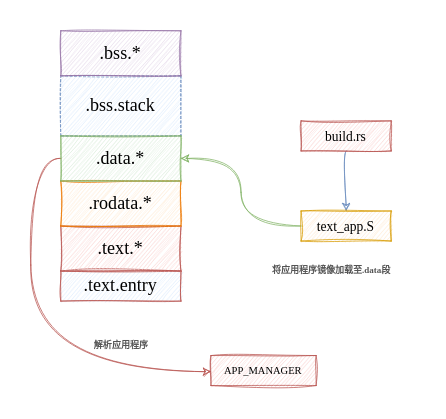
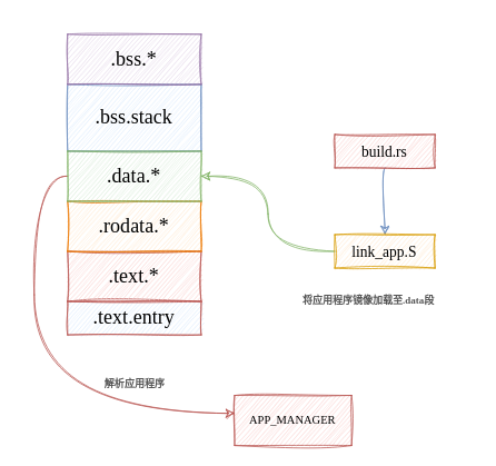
  <mxCell id="0" />
  <mxCell id="1" parent="0" />
  <mxCell id="2" value=".text.entry" style="rounded=0;whiteSpace=wrap;html=1;sketch=1;fillColor=#dae8fc;strokeColor=#b85450;strokeWidth=0.5;fontFamily=Hack Nerd Font;" vertex="1" parent="1"><mxGeometry x="40" y="180" width="80" height="20" as="geometry" /></mxCell>
  <mxCell id="3" value=".text.*" style="rounded=0;whiteSpace=wrap;html=1;sketch=1;fillColor=#f8cecc;strokeColor=#b85450;strokeWidth=0.5;fontFamily=Hack Nerd Font;" vertex="1" parent="1"><mxGeometry x="40" y="150" width="80" height="30" as="geometry" /></mxCell>
- <mxCell id="4" value=".bss.stack" style="rounded=0;whiteSpace=wrap;html=1;sketch=1;fillColor=#dae8fc;strokeColor=#6c8ebf;strokeWidth=0.5;fontFamily=Hack Nerd Font;dashed=1;" vertex="1" parent="1"><mxGeometry x="40" y="50" width="80" height="40" as="geometry" /></mxCell>
+ <mxCell id="4" value=".bss.stack" style="rounded=0;whiteSpace=wrap;html=1;sketch=1;fillColor=#dae8fc;strokeColor=#6c8ebf;strokeWidth=0.5;fontFamily=Hack Nerd Font;" vertex="1" parent="1"><mxGeometry x="40" y="50" width="80" height="40" as="geometry" /></mxCell>
  <mxCell id="5" value=".bss.*" style="rounded=0;whiteSpace=wrap;html=1;sketch=1;fillColor=#e1d5e7;strokeColor=#9673a6;strokeWidth=0.5;fontFamily=Hack Nerd Font;" vertex="1" parent="1"><mxGeometry x="40" y="20" width="80" height="30" as="geometry" /></mxCell>
  <mxCell id="6" value=".rodata.*" style="rounded=0;whiteSpace=wrap;html=1;sketch=1;fillColor=#ffe6cc;strokeColor=#ED7700;strokeWidth=0.5;fontFamily=Hack Nerd Font;" vertex="1" parent="1"><mxGeometry x="40" y="120" width="80" height="30" as="geometry" /></mxCell>
  <mxCell id="7" style="edgeStyle=orthogonalEdgeStyle;curved=1;sketch=1;orthogonalLoop=1;jettySize=auto;html=1;shadow=0;strokeWidth=0.5;endSize=4;fillColor=#f8cecc;strokeColor=#b85450;" edge="1" parent="1" source="8" target="9"><mxGeometry relative="1" as="geometry"><Array as="points"><mxPoint x="20" y="105" /><mxPoint x="20" y="247" /></Array></mxGeometry></mxCell>
  <mxCell id="8" value=".data.*" style="rounded=0;whiteSpace=wrap;html=1;sketch=1;fillColor=#d5e8d4;strokeColor=#82b366;strokeWidth=0.5;fontFamily=Hack Nerd Font;" vertex="1" parent="1"><mxGeometry x="40" y="90" width="80" height="30" as="geometry" /></mxCell>
- <mxCell id="9" value="&lt;font style=&quot;font-size: 7px;&quot;&gt;APP_MANAGER&lt;/font&gt;" style="rounded=0;whiteSpace=wrap;html=1;sketch=1;strokeWidth=0.5;fontFamily=Hack Nerd Font;fontSize=8;fillColor=#f8cecc;strokeColor=#b85450;" vertex="1" parent="1"><mxGeometry x="140" y="236.25" width="70" height="20" as="geometry" /></mxCell>
+ <mxCell id="9" value="&lt;font style=&quot;font-size: 7px;&quot;&gt;APP_MANAGER&lt;/font&gt;" style="rounded=0;whiteSpace=wrap;html=1;sketch=1;strokeWidth=0.5;fontFamily=Hack Nerd Font;fontSize=8;fillColor=#f8cecc;strokeColor=#b85450;" vertex="1" parent="1"><mxGeometry x="140" y="236.25" width="70" height="30" as="geometry" /></mxCell>
  <mxCell id="10" style="edgeStyle=orthogonalEdgeStyle;orthogonalLoop=1;jettySize=auto;html=1;entryX=0.5;entryY=0;entryDx=0;entryDy=0;endSize=4;shadow=0;sketch=1;strokeWidth=0.5;fillColor=#dae8fc;strokeColor=#6c8ebf;curved=1;" edge="1" parent="1" source="11" target="13"><mxGeometry relative="1" as="geometry" /></mxCell>
  <mxCell id="11" value="&lt;font style=&quot;font-size: 9px;&quot;&gt;build.rs&lt;/font&gt;" style="rounded=0;whiteSpace=wrap;html=1;sketch=1;fillColor=#f8cecc;strokeColor=#b85450;strokeWidth=0.5;fontFamily=Hack Nerd Font;" vertex="1" parent="1"><mxGeometry x="200" y="80" width="60" height="20" as="geometry" /></mxCell>
  <mxCell id="12" style="edgeStyle=orthogonalEdgeStyle;curved=1;sketch=1;orthogonalLoop=1;jettySize=auto;html=1;entryX=1;entryY=0.5;entryDx=0;entryDy=0;shadow=0;strokeWidth=0.5;fontSize=6;fontColor=#545454;endSize=4;fillColor=#d5e8d4;strokeColor=#82b366;" edge="1" parent="1" source="13" target="8"><mxGeometry relative="1" as="geometry" /></mxCell>
- <mxCell id="13" value="&lt;font style=&quot;font-size: 9px;&quot;&gt;text_app.S&lt;/font&gt;" style="rounded=0;whiteSpace=wrap;html=1;sketch=1;fillColor=#ffe6cc;strokeColor=#d79b00;strokeWidth=0.5;fontFamily=Hack Nerd Font;" vertex="1" parent="1"><mxGeometry x="200" y="140" width="60" height="20" as="geometry" /></mxCell>
+ <mxCell id="13" value="&lt;font style=&quot;font-size: 9px;&quot;&gt;link_app.S&lt;/font&gt;" style="rounded=0;whiteSpace=wrap;html=1;sketch=1;fillColor=#ffe6cc;strokeColor=#d79b00;strokeWidth=0.5;fontFamily=Hack Nerd Font;" vertex="1" parent="1"><mxGeometry x="200" y="140" width="60" height="20" as="geometry" /></mxCell>
  <mxCell id="14" value="&lt;b&gt;&lt;font face=&quot;Hack Nerd Font&quot;&gt;将应用程序镜像加载至.data段&lt;/font&gt;&lt;/b&gt;" style="text;html=1;align=center;verticalAlign=middle;resizable=0;points=[];autosize=1;strokeColor=none;fillColor=none;fontSize=6;fontColor=#545454;" vertex="1" parent="1"><mxGeometry x="165" y="170" width="110" height="20" as="geometry" /></mxCell>
  <mxCell id="15" value="&lt;b&gt;&lt;font face=&quot;Hack Nerd Font&quot;&gt;解析应用程序&lt;/font&gt;&lt;/b&gt;" style="text;html=1;align=center;verticalAlign=middle;resizable=0;points=[];autosize=1;strokeColor=none;fillColor=none;fontSize=6;fontColor=#545454;" vertex="1" parent="1"><mxGeometry x="50" y="220" width="60" height="20" as="geometry" /></mxCell>
